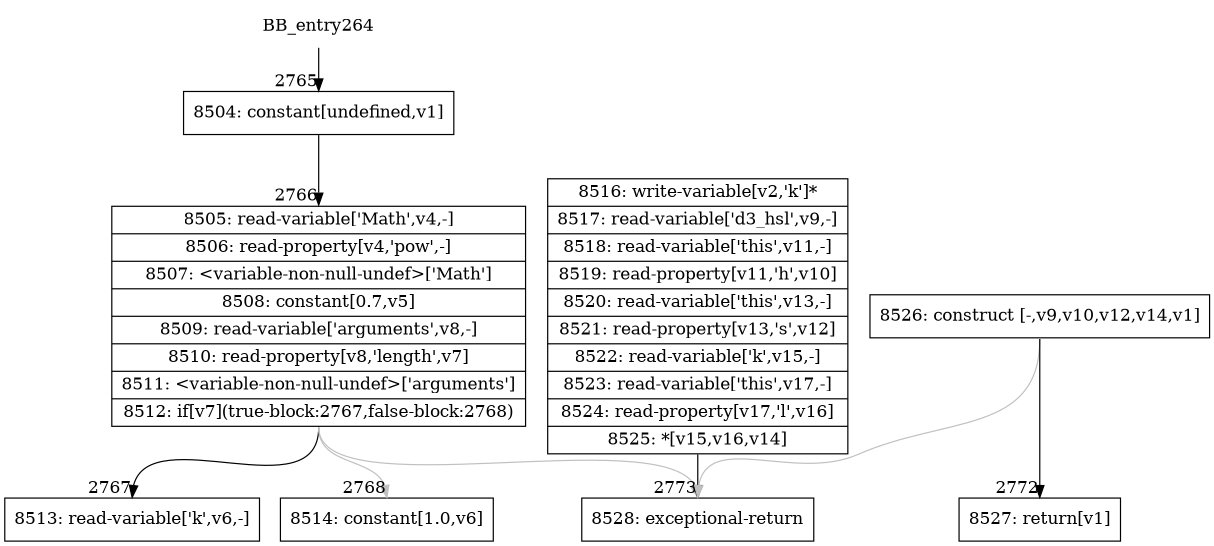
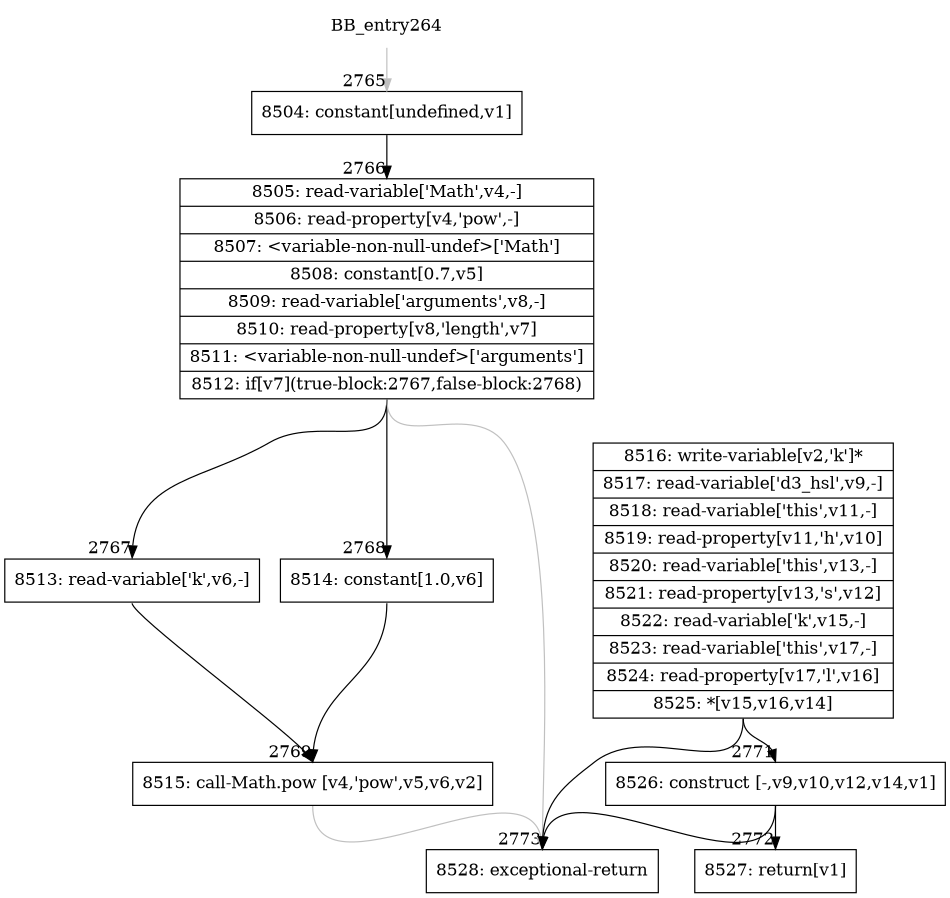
  digraph {
    rankdir=TD
    node [shape=record]
    edge [headport=n tailport=s]
    n1 [label=BB_entry264 shape=none]
    n2 [label="{8504: constant[undefined,v1]}"]
    n3 [label="{8505: read-variable['Math',v4,-]|8506: read-property[v4,'pow',-]|8507: \<variable-non-null-undef\>['Math']|8508: constant[0.7,v5]|8509: read-variable['arguments',v8,-]|8510: read-property[v8,'length',v7]|8511: \<variable-non-null-undef\>['arguments']|8512: if[v7](true-block:2767,false-block:2768)}"]
    n4 [label="{8513: read-variable['k',v6,-]}"]
    n5 [label="{8514: constant[1.0,v6]}"]
    n6 [label="{8528: exceptional-return}"]
+   n7 [label="{8515: call-Math.pow [v4,'pow',v5,v6,v2]}"]
    n8 [label="{8516: write-variable[v2,'k']*|8517: read-variable['d3_hsl',v9,-]|8518: read-variable['this',v11,-]|8519: read-property[v11,'h',v10]|8520: read-variable['this',v13,-]|8521: read-property[v13,'s',v12]|8522: read-variable['k',v15,-]|8523: read-variable['this',v17,-]|8524: read-property[v17,'l',v16]|8525: *[v15,v16,v14]}"]
    n9 [label="{8526: construct [-,v9,v10,v12,v14,v1]}"]
    n10 [label="{8527: return[v1]}"]
-   n1 -> n2 [headlabel="    2765"]
+   n1 -> n2 [headlabel="    2765" color=gray]
    n2 -> n3 [headlabel="      2766"]
    n3 -> n4 [headlabel="      2767"]
-   n3 -> n5 [headlabel="      2768" color=gray]
+   n3 -> n5 [headlabel="      2768"]
    n3 -> n6 [color=gray headlabel="      2773"]
+   n4 -> n7 [headlabel="      2769"]
+   n5 -> n7
+   n7 -> n6 [color=gray]
    n8 -> n6 [color=black]
-   n9 -> n6 [color=gray]
+   n8 -> n9 [headlabel="      2771"]
+   n9 -> n6 [color=black]
    n9 -> n10 [headlabel="      2772"]
  }
